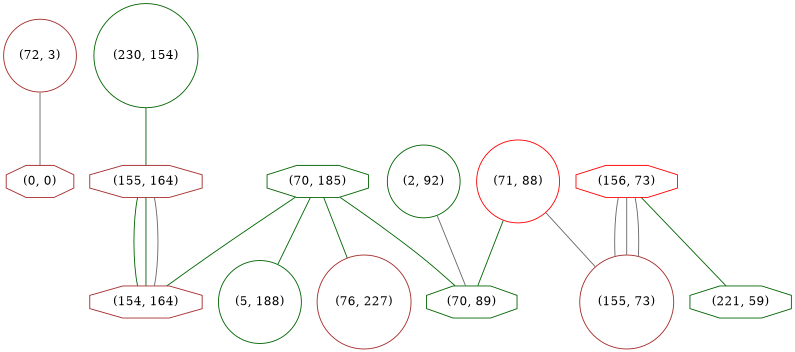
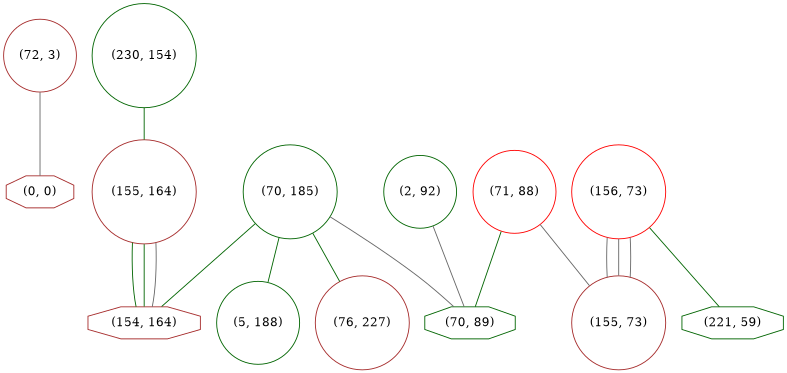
  graph {
    fontname="DejaVu Serif"
    node [color=brown fontname="DejaVu Serif" shape=circle]
    edge [color=darkgreen fontname="DejaVu Serif" weight=1]
    "(0, 0)" [shape=octagon]
    "(72, 3)"
    "(71, 88)" [color=red]
    "(70, 89)" [color=darkgreen shape=octagon]
    "(155, 73)"
    "(230, 154)" [color=darkgreen]
-   "(155, 164)" [shape=octagon]
+   "(155, 164)"
    "(154, 164)" [shape=octagon]
    "(2, 92)" [color=darkgreen]
-   "(156, 73)" [color=red shape=octagon]
+   "(156, 73)" [color=red]
    "(221, 59)" [color=darkgreen shape=octagon]
-   "(70, 185)" [color=darkgreen shape=octagon]
+   "(70, 185)" [color=darkgreen]
    "(5, 188)" [color=darkgreen]
    "(76, 227)"
    "(72, 3)" -- "(0, 0)" [color=gray40 weight=4]
    "(71, 88)" -- "(70, 89)"
    "(71, 88)" -- "(155, 73)" [color=gray40]
    "(230, 154)" -- "(155, 164)"
    "(155, 164)" -- "(154, 164)"
    "(155, 164)" -- "(154, 164)"
    "(155, 164)" -- "(154, 164)" [color=gray40]
    "(2, 92)" -- "(70, 89)" [color=gray40]
    "(156, 73)" -- "(155, 73)" [color=gray40]
    "(156, 73)" -- "(155, 73)" [color=gray40]
    "(156, 73)" -- "(155, 73)" [color=gray40]
    "(156, 73)" -- "(221, 59)"
-   "(70, 185)" -- "(70, 89)"
+   "(70, 185)" -- "(70, 89)" [color=gray40]
    "(70, 185)" -- "(154, 164)"
    "(70, 185)" -- "(5, 188)"
    "(70, 185)" -- "(76, 227)"
  }
